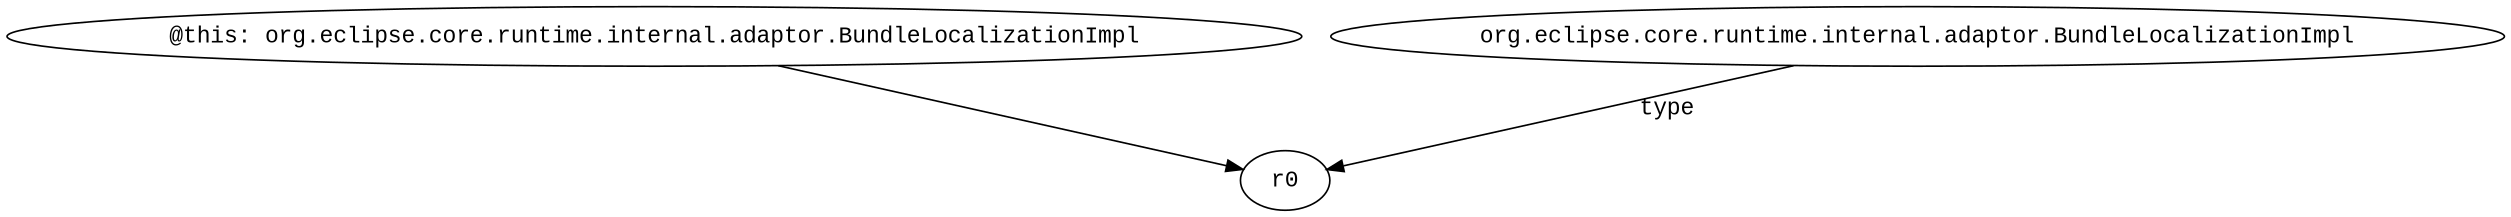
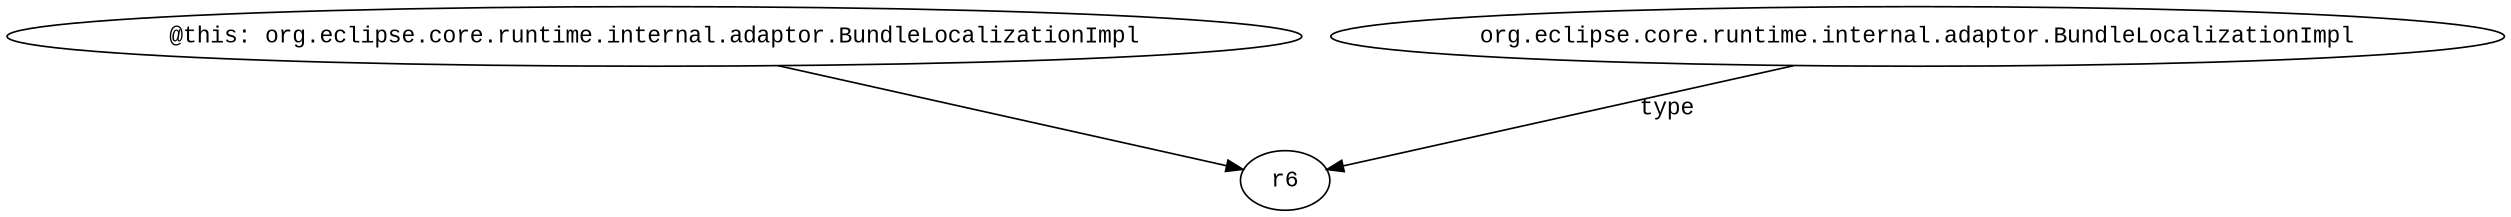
  digraph {
    fontname="Liberation Mono"
    node [fontname="Liberation Mono"]
    edge [fontname="Liberation Mono"]
    n1 [label="@this: org.eclipse.core.runtime.internal.adaptor.BundleLocalizationImpl"]
-   n2 [label=r0]
+   n2 [label=r6]
    n3 [label="org.eclipse.core.runtime.internal.adaptor.BundleLocalizationImpl"]
    n1 -> n2
    n3 -> n2 [label=type]
  }
